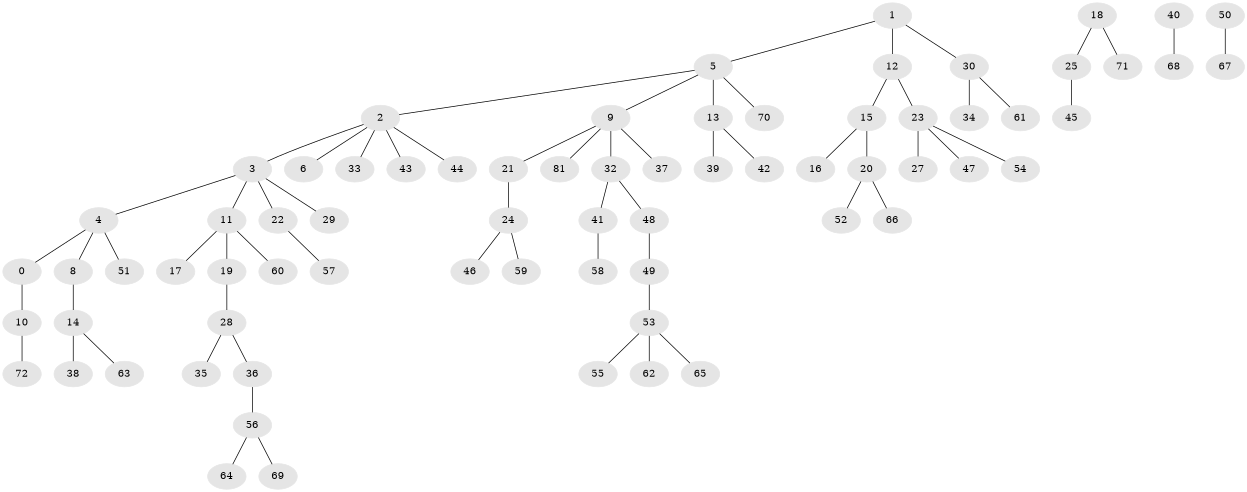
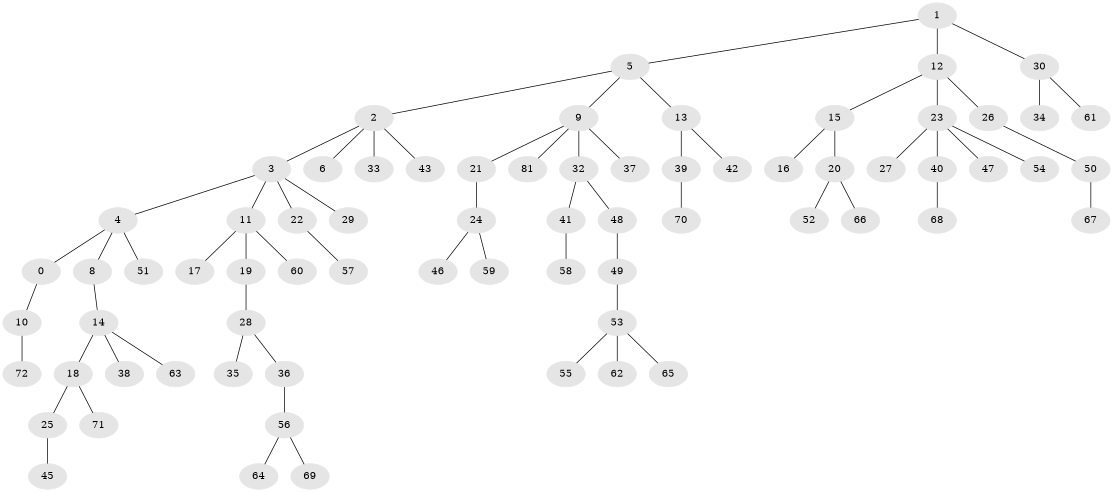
  graph {
    node [color=gray90 style=filled]
    1
    5
    12
    30
    2
    3
    6
    33
    43
-   44
    9
    13
    70
    15
    23
+   26
    34
    61
    4
    11
    22
    29
    n23 [label=0]
    8
    51
    17
    19
    60
    57
    10
    14
    21
    n33 [label=81]
    32
    37
    39
    42
    72
    18
    38
    63
    24
    41
    48
    28
    16
    20
    27
    40
    47
    54
    50
    25
    71
    45
    52
    66
    35
    36
    46
    59
    68
    67
    56
    58
    49
    64
    69
    53
    55
    62
    65
    1 -- 5
    1 -- 12
    1 -- 30
    5 -- 2
    5 -- 9
    5 -- 13
-   5 -- 70
+   39 -- 70
    12 -- 15
    12 -- 23
+   12 -- 26
    30 -- 34
    30 -- 61
    2 -- 3
    2 -- 6
    2 -- 33
    2 -- 43
-   2 -- 44
    3 -- 4
    3 -- 11
    3 -- 22
    3 -- 29
    9 -- 21
    9 -- n33
    9 -- 32
    9 -- 37
    13 -- 39
    13 -- 42
    15 -- 16
    15 -- 20
    23 -- 27
+   23 -- 40
    23 -- 47
    23 -- 54
+   26 -- 50
    4 -- n23
    4 -- 8
    4 -- 51
    11 -- 17
    11 -- 19
    11 -- 60
    22 -- 57
    n23 -- 10
    8 -- 14
    19 -- 28
    10 -- 72
+   14 -- 18
    14 -- 38
    14 -- 63
    21 -- 24
    32 -- 41
    32 -- 48
    18 -- 25
    18 -- 71
    24 -- 46
    24 -- 59
    41 -- 58
    48 -- 49
    28 -- 35
    28 -- 36
    20 -- 52
    20 -- 66
    40 -- 68
    50 -- 67
    25 -- 45
    36 -- 56
    56 -- 64
    56 -- 69
    49 -- 53
    53 -- 55
    53 -- 62
    53 -- 65
  }
